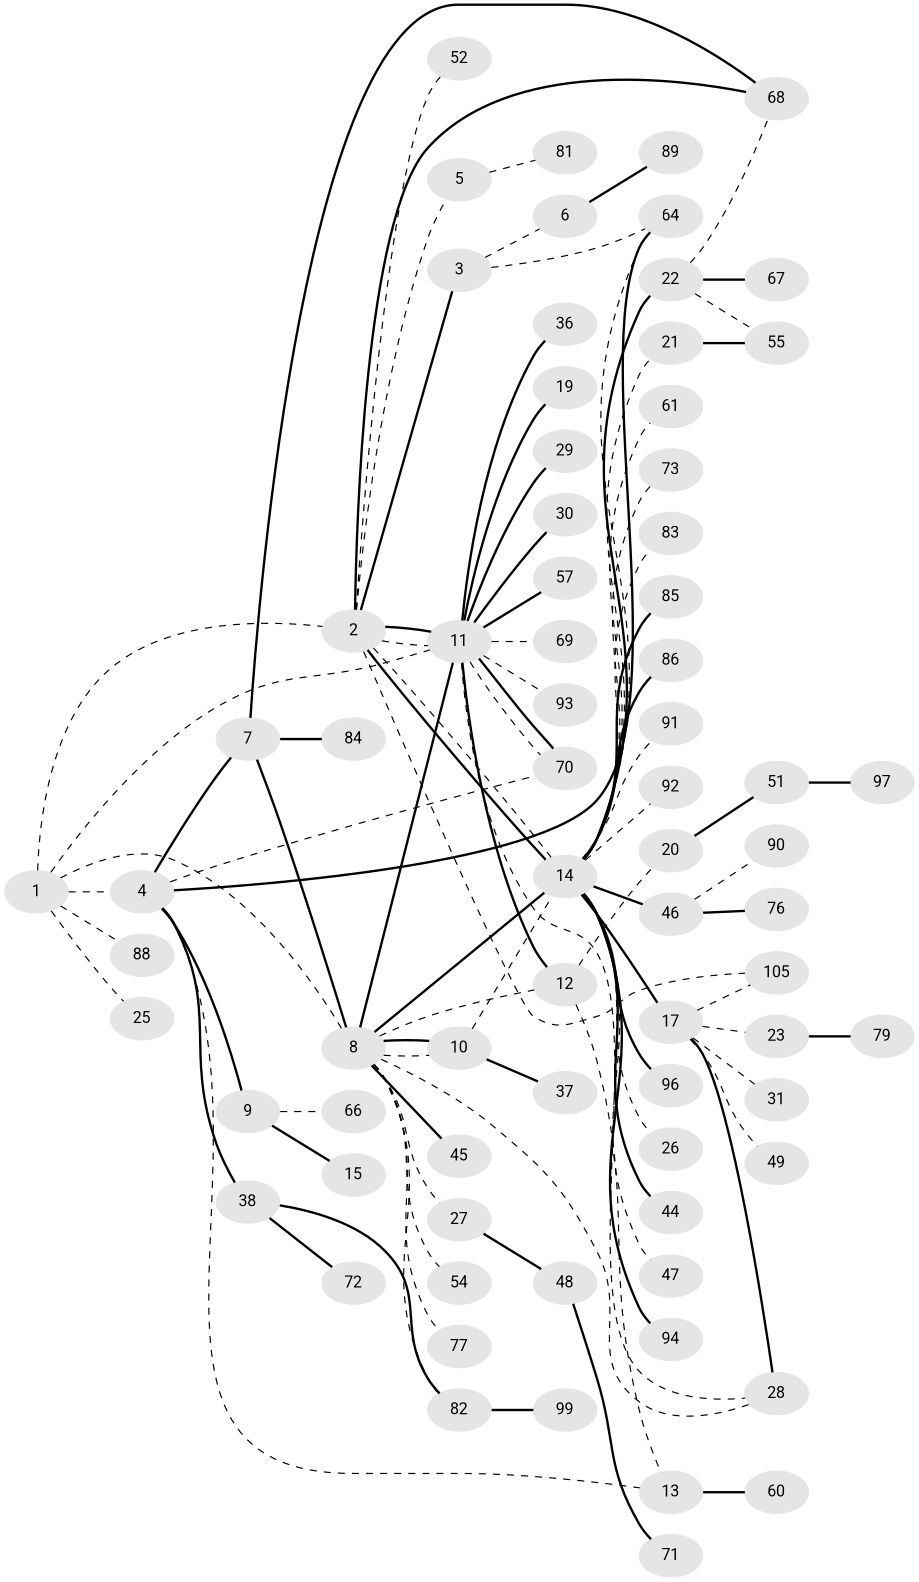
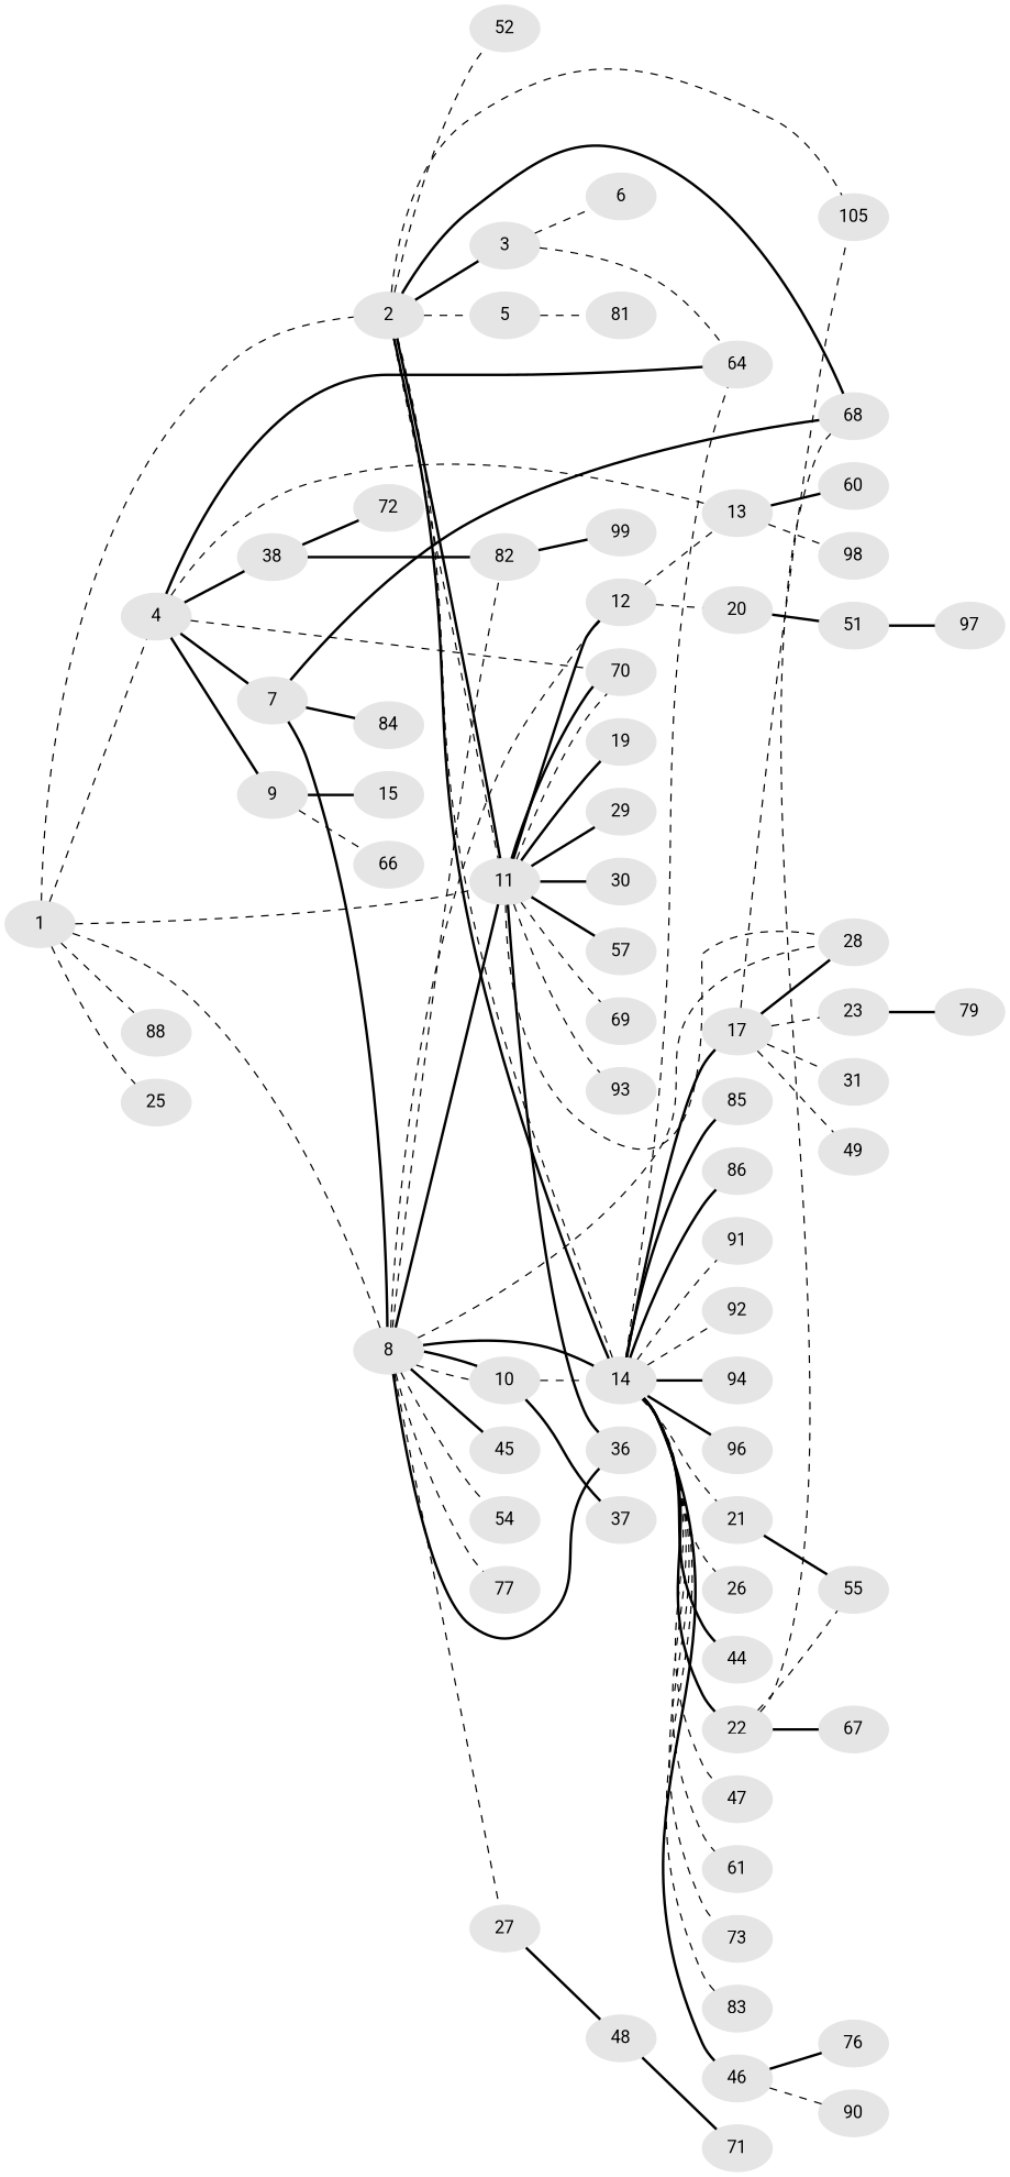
  graph {
    fontname=Roboto
    rankdir=LR
    node [color=gray90 fontname=Roboto style=filled]
    edge [fontname=Roboto style=dashed]
    1 [super="+24"]
    2 [super="+42"]
    4 [super="+39"]
    8 [super="+32"]
    11 [super="+16"]
    n6 [label=88]
    25
    3
    5 [super="+84"]
    14 [super="+40"]
    52
    68
    n13 [label=105]
    64
    7 [super="+56"]
    9 [super="+53"]
    13 [super="+41"]
    38 [super="+78"]
    70
    10 [super="+65"]
    12 [super="+63"]
    27
    28 [super="+43"]
    36 [super="+74"]
    45
    54 [super="+87"]
    77
    82
    19
    29
    30
    57
    69
    93
    6 [super="+50"]
    81
    17 [super="+35"]
    21
    22 [super="+80"]
    26
    44
    46 [super="+59"]
    47
    61
    73
    83
    85
    86
    91
    92
    94
    96
-   89
    n54 [label=84]
    15
    66
    60
+   98
    72
    37
    20 [super="+95"]
    48 [super="+58"]
    99
    51 [super="+101"]
    23 [super="+33"]
    31 [super="+62"]
    49
    55 [super="+75"]
    67
    76
    90
    79
    97
    71 [super="+88"]
    1 -- 2
    1 -- 4 [weight=2]
    1 -- 8
    1 -- 11
    1 -- n6
    1 -- 25
    2 -- 11
    2 -- 11 [style=bold]
    2 -- 3 [style=bold]
    2 -- 5
    2 -- 14 [style=bold]
    2 -- 14
    2 -- 52
    2 -- 68 [style=bold]
    2 -- n13
    4 -- 64 [style=bold]
    4 -- 7 [style=bold]
    4 -- 9 [style=bold]
    4 -- 13
    4 -- 38 [style=bold weight=2]
    4 -- 70
    8 -- 11 [style=bold]
    8 -- 14 [style=bold]
    8 -- 10
    8 -- 10 [style=bold]
    8 -- 12
    8 -- 27
    8 -- 28
+   8 -- 36 [style=bold]
    8 -- 45 [style=bold]
    8 -- 54
    8 -- 77
    8 -- 82
    11 -- 70
    11 -- 70 [style=bold]
    11 -- 12 [style=bold]
    11 -- 28
    11 -- 36 [style=bold]
    11 -- 19 [style=bold]
    11 -- 29 [style=bold]
    11 -- 30 [style=bold]
    11 -- 57 [style=bold]
    11 -- 69
    11 -- 93
    3 -- 64
    3 -- 6
    5 -- 81
    14 -- 64
    14 -- 17 [style=bold]
    14 -- 21
    14 -- 22 [style=bold]
    14 -- 26
    14 -- 44 [style=bold]
    14 -- 46 [style=bold]
    14 -- 47
    14 -- 61
    14 -- 73
    14 -- 83
    14 -- 85 [style=bold]
    14 -- 86 [style=bold]
    14 -- 91
    14 -- 92
    14 -- 94 [style=bold]
    14 -- 96 [style=bold]
    7 -- 8 [style=bold]
    7 -- 68 [style=bold]
    7 -- n54 [style=bold]
    9 -- 15 [style=bold]
    9 -- 66
    13 -- 60 [style=bold]
+   13 -- 98
    38 -- 82 [style=bold]
    38 -- 72 [style=bold]
    10 -- 14
    10 -- 37 [style=bold]
    12 -- 13
    12 -- 20
    27 -- 48 [style=bold]
    82 -- 99 [style=bold]
-   6 -- 89 [style=bold]
    17 -- n13
    17 -- 28 [style=bold]
    17 -- 23
    17 -- 31
    17 -- 49
    21 -- 55 [style=bold]
    22 -- 68
    22 -- 55
    22 -- 67 [style=bold]
    46 -- 76 [style=bold]
    46 -- 90
    20 -- 51 [style=bold]
    48 -- 71 [style=bold]
    51 -- 97 [style=bold]
    23 -- 79 [style=bold]
  }
